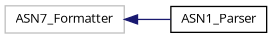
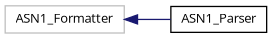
  digraph {
    rankdir=LR
    fontname="Open Sans"
    node [fillcolor=white fontname="Open Sans" fontsize=10 shape=record style=filled]
-   n1 [color=grey75 height=0.2 label=ASN7_Formatter width=0.4]
+   n1 [color=grey75 height=0.2 label=ASN1_Formatter width=0.4]
    n2 [color=black height=0.2 label=ASN1_Parser width=0.4]
    n1 -> n2 [color=midnightblue dir=back fontname="Open Sans" fontsize=10 labelfontname=Helvetica labelfontsize=10 style=solid]
  }
